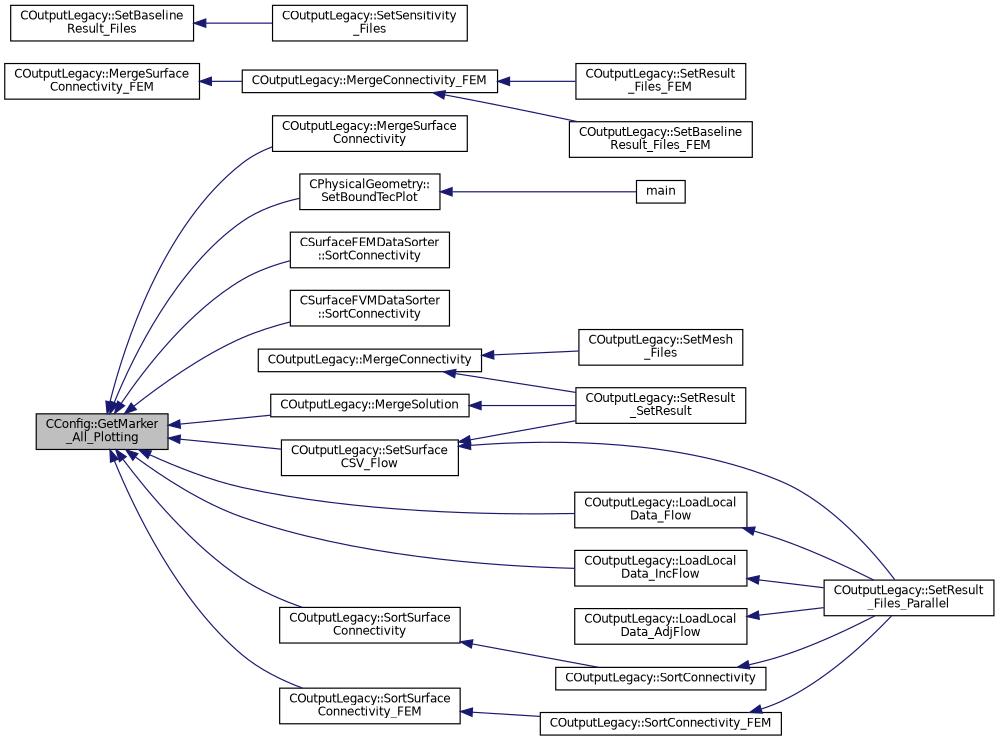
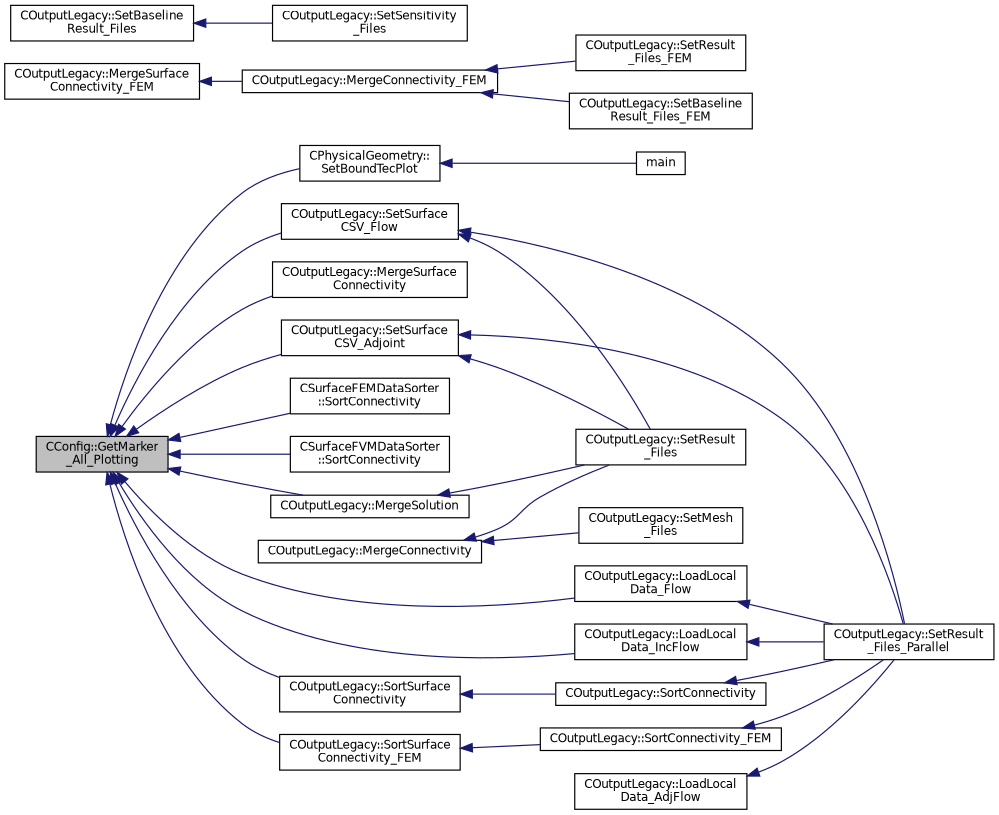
  digraph {
    rankdir=LR
    node [color=black fillcolor=white fontname=Helvetica fontsize=10 shape=record style=filled]
    edge [color=midnightblue dir=back fontname=Helvetica fontsize=10 labelfontname=Helvetica labelfontsize=10 style=solid]
    n1 [fillcolor=grey75 fontcolor=black height=0.2 label="CConfig::GetMarker\l_All_Plotting" width=0.4]
    n2 [height=0.2 label="CPhysicalGeometry::\lSetBoundTecPlot" width=0.4]
    n3 [height=0.2 label="CSurfaceFEMDataSorter\l::SortConnectivity" width=0.4]
    n4 [height=0.2 label="CSurfaceFVMDataSorter\l::SortConnectivity" width=0.4]
    n5 [height=0.2 label="COutputLegacy::SetSurface\lCSV_Flow" width=0.4]
+   n6 [height=0.2 label="COutputLegacy::SetSurface\lCSV_Adjoint" width=0.4]
    n7 [height=0.2 label="COutputLegacy::MergeSurface\lConnectivity" width=0.4]
    n8 [height=0.2 label="COutputLegacy::MergeSolution" width=0.4]
    n9 [height=0.2 label="COutputLegacy::LoadLocal\lData_Flow" width=0.4]
    n10 [height=0.2 label="COutputLegacy::LoadLocal\lData_IncFlow" width=0.4]
    n11 [height=0.2 label="COutputLegacy::SortSurface\lConnectivity" width=0.4]
    n12 [height=0.2 label="COutputLegacy::SortSurface\lConnectivity_FEM" width=0.4]
    n13 [height=0.2 label=main width=0.4]
-   n14 [height=0.2 label="COutputLegacy::SetResult\l_SetResult" width=0.4]
+   n14 [height=0.2 label="COutputLegacy::SetResult\l_Files" width=0.4]
    n15 [height=0.2 label="COutputLegacy::SetResult\l_Files_Parallel" width=0.4]
    n16 [height=0.2 label="COutputLegacy::LoadLocal\lData_AdjFlow" width=0.4]
    n17 [height=0.2 label="COutputLegacy::SortConnectivity" width=0.4]
    n18 [height=0.2 label="COutputLegacy::MergeSurface\lConnectivity_FEM" width=0.4]
    n19 [height=0.2 label="COutputLegacy::MergeConnectivity_FEM" width=0.4]
    n20 [height=0.2 label="COutputLegacy::SortConnectivity_FEM" width=0.4]
    n21 [height=0.2 label="COutputLegacy::MergeConnectivity" width=0.4]
    n22 [height=0.2 label="COutputLegacy::SetMesh\l_Files" width=0.4]
    n23 [height=0.2 label="COutputLegacy::SetBaseline\lResult_Files" width=0.4]
    n24 [height=0.2 label="COutputLegacy::SetSensitivity\l_Files" width=0.4]
    n25 [height=0.2 label="COutputLegacy::SetResult\l_Files_FEM" width=0.4]
    n26 [height=0.2 label="COutputLegacy::SetBaseline\lResult_Files_FEM" width=0.4]
    n1 -> n2
    n1 -> n3
    n1 -> n4
    n1 -> n5
+   n1 -> n6
    n1 -> n7
    n1 -> n8
    n1 -> n9
    n1 -> n10
    n1 -> n11
    n1 -> n12
    n2 -> n13
    n5 -> n14
    n5 -> n15
+   n6 -> n14
+   n6 -> n15
    n8 -> n14
    n9 -> n15
    n10 -> n15
    n11 -> n17
    n12 -> n20
    n16 -> n15
    n17 -> n15
    n18 -> n19
    n19 -> n25
    n19 -> n26
    n20 -> n15
    n21 -> n14
    n21 -> n22
    n23 -> n24
  }
